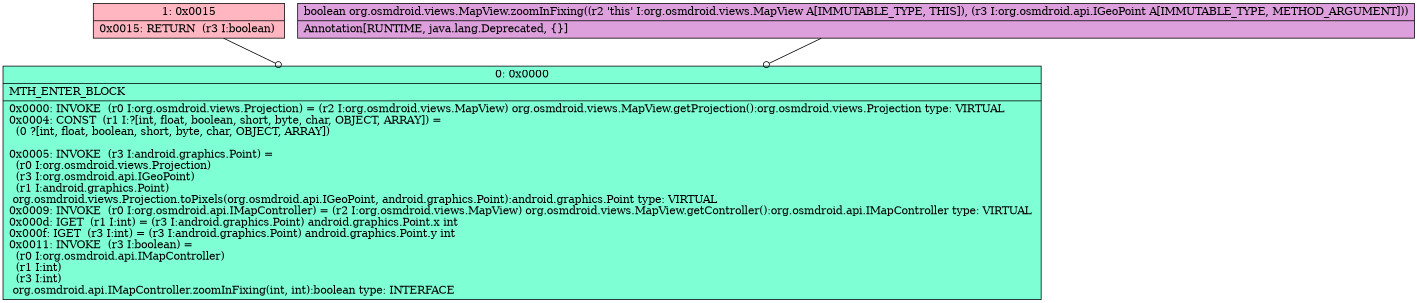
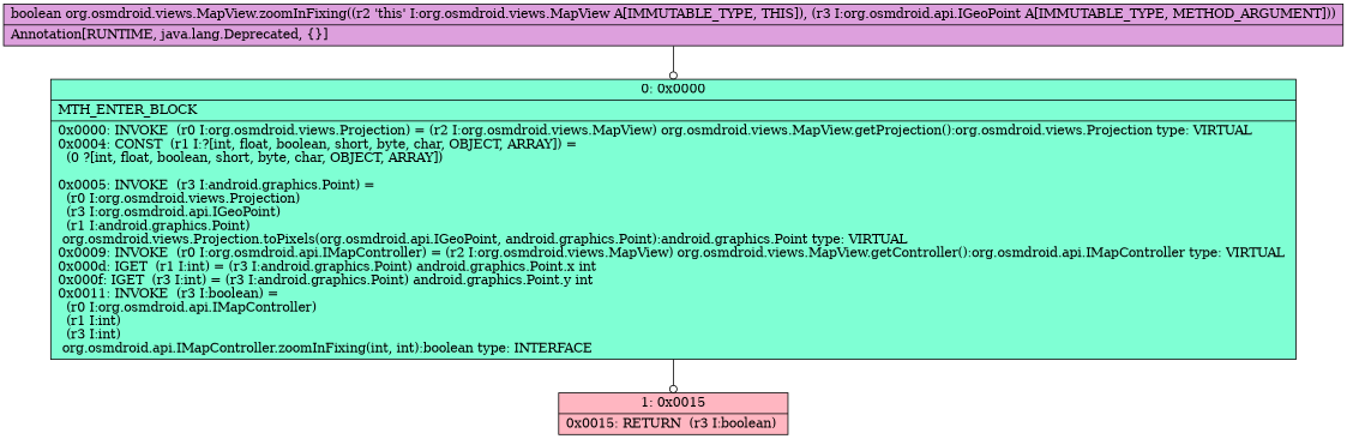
  digraph {
    node [shape=record style=filled]
    edge [style=solid arrowhead=odot]
    n1 [label="{0\:\ 0x0000|MTH_ENTER_BLOCK\l|0x0000: INVOKE  (r0 I:org.osmdroid.views.Projection) = (r2 I:org.osmdroid.views.MapView) org.osmdroid.views.MapView.getProjection():org.osmdroid.views.Projection type: VIRTUAL \l0x0004: CONST  (r1 I:?[int, float, boolean, short, byte, char, OBJECT, ARRAY]) = \l  (0 ?[int, float, boolean, short, byte, char, OBJECT, ARRAY])\l \l0x0005: INVOKE  (r3 I:android.graphics.Point) = \l  (r0 I:org.osmdroid.views.Projection)\l  (r3 I:org.osmdroid.api.IGeoPoint)\l  (r1 I:android.graphics.Point)\l org.osmdroid.views.Projection.toPixels(org.osmdroid.api.IGeoPoint, android.graphics.Point):android.graphics.Point type: VIRTUAL \l0x0009: INVOKE  (r0 I:org.osmdroid.api.IMapController) = (r2 I:org.osmdroid.views.MapView) org.osmdroid.views.MapView.getController():org.osmdroid.api.IMapController type: VIRTUAL \l0x000d: IGET  (r1 I:int) = (r3 I:android.graphics.Point) android.graphics.Point.x int \l0x000f: IGET  (r3 I:int) = (r3 I:android.graphics.Point) android.graphics.Point.y int \l0x0011: INVOKE  (r3 I:boolean) = \l  (r0 I:org.osmdroid.api.IMapController)\l  (r1 I:int)\l  (r3 I:int)\l org.osmdroid.api.IMapController.zoomInFixing(int, int):boolean type: INTERFACE \l}" fillcolor=aquamarine]
    n2 [label="{1\:\ 0x0015|0x0015: RETURN  (r3 I:boolean) \l}" fillcolor=lightpink]
    n3 [label="{boolean org.osmdroid.views.MapView.zoomInFixing((r2 'this' I:org.osmdroid.views.MapView A[IMMUTABLE_TYPE, THIS]), (r3 I:org.osmdroid.api.IGeoPoint A[IMMUTABLE_TYPE, METHOD_ARGUMENT]))  | Annotation[RUNTIME, java.lang.Deprecated, \{\}]\l}" fillcolor=plum]
-   n2 -> n1
+   n1 -> n2
    n3 -> n1
  }
